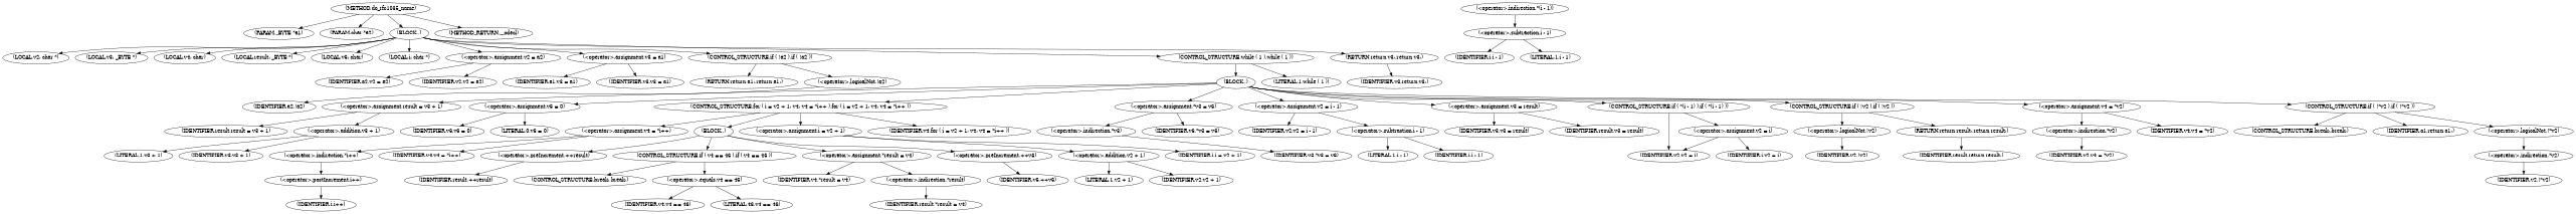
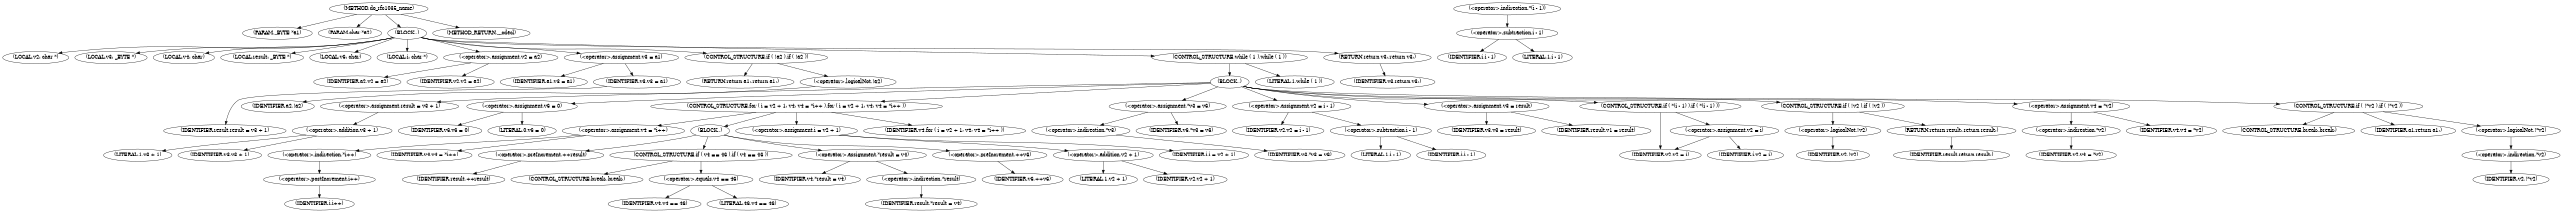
  digraph {
    n1 [label="(METHOD,do_rfc1035_name)"]
    n2 [label="(PARAM,_BYTE *a1)"]
    n3 [label="(PARAM,char *a2)"]
    n4 [label="(BLOCK,,)"]
    n5 [label="(METHOD_RETURN,__cdecl)"]
    n6 [label="(LOCAL,v2: char *)"]
    n7 [label="(LOCAL,v3: _BYTE *)"]
    n8 [label="(LOCAL,v4: char)"]
    n9 [label="(LOCAL,result: _BYTE *)"]
    n10 [label="(LOCAL,v6: char)"]
    n11 [label="(LOCAL,i: char *)"]
    n12 [label="(<operator>.assignment,v2 = a2)"]
    n13 [label="(<operator>.assignment,v3 = a1)"]
    n14 [label="(CONTROL_STRUCTURE,if ( !a2 ),if ( !a2 ))"]
    n15 [label="(CONTROL_STRUCTURE,while ( 1 ),while ( 1 ))"]
    n16 [label="(RETURN,return v3;,return v3;)"]
    n17 [label="(IDENTIFIER,v2,v2 = a2)"]
    n18 [label="(IDENTIFIER,a2,v2 = a2)"]
    n19 [label="(IDENTIFIER,v3,v3 = a1)"]
    n20 [label="(IDENTIFIER,a1,v3 = a1)"]
    n21 [label="(<operator>.logicalNot,!a2)"]
    n22 [label="(RETURN,return a1;,return a1;)"]
    n23 [label="(LITERAL,1,while ( 1 ))"]
    n24 [label="(BLOCK,,)"]
    n25 [label="(IDENTIFIER,v3,return v3;)"]
    n26 [label="(IDENTIFIER,a2,!a2)"]
    n27 [label="(IDENTIFIER,a1,return a1;)"]
    n28 [label="(<operator>.assignment,v4 = *v2)"]
    n29 [label="(CONTROL_STRUCTURE,if ( !*v2 ),if ( !*v2 ))"]
    n30 [label="(<operator>.assignment,result = v3 + 1)"]
    n31 [label="(<operator>.assignment,v6 = 0)"]
    n32 [label="(CONTROL_STRUCTURE,for ( i = v2 + 1; v4; v4 = *i++ ),for ( i = v2 + 1; v4; v4 = *i++ ))"]
    n33 [label="(<operator>.assignment,*v3 = v6)"]
    n34 [label="(<operator>.assignment,v2 = i - 1)"]
    n35 [label="(<operator>.assignment,v3 = result)"]
    n36 [label="(CONTROL_STRUCTURE,if ( *(i - 1) ),if ( *(i - 1) ))"]
    n37 [label="(CONTROL_STRUCTURE,if ( !v2 ),if ( !v2 ))"]
    n38 [label="(IDENTIFIER,v4,v4 = *v2)"]
    n39 [label="(<operator>.indirection,*v2)"]
    n40 [label="(<operator>.logicalNot,!*v2)"]
    n41 [label="(CONTROL_STRUCTURE,break;,break;)"]
    n42 [label="(IDENTIFIER,result,result = v3 + 1)"]
    n43 [label="(<operator>.addition,v3 + 1)"]
    n44 [label="(IDENTIFIER,v6,v6 = 0)"]
    n45 [label="(LITERAL,0,v6 = 0)"]
    n46 [label="(<operator>.assignment,i = v2 + 1)"]
    n47 [label="(IDENTIFIER,v4,for ( i = v2 + 1; v4; v4 = *i++ ))"]
    n48 [label="(<operator>.assignment,v4 = *i++)"]
    n49 [label="(BLOCK,,)"]
    n50 [label="(<operator>.indirection,*v3)"]
    n51 [label="(IDENTIFIER,v6,*v3 = v6)"]
    n52 [label="(IDENTIFIER,v2,v2 = i - 1)"]
    n53 [label="(<operator>.subtraction,i - 1)"]
    n54 [label="(IDENTIFIER,v3,v3 = result)"]
-   n55 [label="(IDENTIFIER,result,v3 = result)"]
+   n55 [label="(IDENTIFIER,result,v1 = result)"]
    n56 [label="(<operator>.assignment,v2 = i)"]
    n57 [label="(IDENTIFIER,v2,v2 = i)"]
    n58 [label="(<operator>.logicalNot,!v2)"]
    n59 [label="(RETURN,return result;,return result;)"]
    n60 [label="(IDENTIFIER,v2,v4 = *v2)"]
    n61 [label="(<operator>.indirection,*v2)"]
    n62 [label="(IDENTIFIER,v2,!*v2)"]
    n63 [label="(IDENTIFIER,v3,v3 + 1)"]
    n64 [label="(LITERAL,1,v3 + 1)"]
    n65 [label="(IDENTIFIER,i,i = v2 + 1)"]
    n66 [label="(<operator>.addition,v2 + 1)"]
    n67 [label="(IDENTIFIER,v4,v4 = *i++)"]
    n68 [label="(<operator>.indirection,*i++)"]
    n69 [label="(CONTROL_STRUCTURE,if ( v4 == 46 ),if ( v4 == 46 ))"]
    n70 [label="(<operator>.assignment,*result = v4)"]
    n71 [label="(<operator>.preIncrement,++v6)"]
    n72 [label="(<operator>.preIncrement,++result)"]
    n73 [label="(IDENTIFIER,v2,v2 + 1)"]
    n74 [label="(LITERAL,1,v2 + 1)"]
    n75 [label="(<operator>.postIncrement,i++)"]
    n76 [label="(IDENTIFIER,i,i++)"]
    n77 [label="(<operator>.equals,v4 == 46)"]
    n78 [label="(CONTROL_STRUCTURE,break;,break;)"]
    n79 [label="(<operator>.indirection,*result)"]
    n80 [label="(IDENTIFIER,v4,*result = v4)"]
    n81 [label="(IDENTIFIER,v6,++v6)"]
    n82 [label="(IDENTIFIER,result,++result)"]
    n83 [label="(IDENTIFIER,v4,v4 == 46)"]
    n84 [label="(LITERAL,46,v4 == 46)"]
    n85 [label="(IDENTIFIER,result,*result = v4)"]
    n86 [label="(IDENTIFIER,v3,*v3 = v6)"]
    n87 [label="(IDENTIFIER,i,i - 1)"]
    n88 [label="(LITERAL,1,i - 1)"]
    n89 [label="(<operator>.indirection,*(i - 1))"]
    n90 [label="(<operator>.subtraction,i - 1)"]
    n91 [label="(IDENTIFIER,i,v2 = i)"]
    n92 [label="(IDENTIFIER,i,i - 1)"]
    n93 [label="(LITERAL,1,i - 1)"]
    n94 [label="(IDENTIFIER,v2,!v2)"]
    n95 [label="(IDENTIFIER,result,return result;)"]
    n1 -> n2
    n1 -> n3
    n1 -> n4
    n1 -> n5
    n4 -> n6
    n4 -> n7
    n4 -> n8
    n4 -> n9
    n4 -> n10
    n4 -> n11
    n4 -> n12
    n4 -> n13
    n4 -> n14
    n4 -> n15
    n4 -> n16
    n12 -> n17
    n12 -> n18
    n13 -> n19
    n13 -> n20
    n14 -> n21
    n14 -> n22
    n15 -> n23
    n15 -> n24
    n16 -> n25
    n21 -> n26
    n24 -> n28
    n24 -> n29
    n24 -> n30
    n24 -> n31
    n24 -> n32
    n24 -> n33
    n24 -> n34
    n24 -> n35
    n24 -> n36
    n24 -> n37
    n28 -> n38
    n28 -> n39
    n29 -> n27
    n29 -> n40
    n29 -> n41
-   n30 -> n42
+   n19 -> n42
    n30 -> n43
    n31 -> n44
    n31 -> n45
    n32 -> n46
    n32 -> n47
    n32 -> n48
    n32 -> n49
    n33 -> n50
    n33 -> n51
    n34 -> n52
    n34 -> n53
    n35 -> n54
    n35 -> n55
    n36 -> n56
    n36 -> n57
    n37 -> n58
    n37 -> n59
    n39 -> n60
    n40 -> n61
    n43 -> n63
    n43 -> n64
    n46 -> n65
    n46 -> n66
    n48 -> n67
    n48 -> n68
    n49 -> n69
    n49 -> n70
    n49 -> n71
    n49 -> n72
    n50 -> n86
    n53 -> n87
    n53 -> n88
    n56 -> n57
    n56 -> n91
    n58 -> n94
    n59 -> n95
    n61 -> n62
    n66 -> n73
    n66 -> n74
    n68 -> n75
    n69 -> n77
    n69 -> n78
    n70 -> n79
    n70 -> n80
    n71 -> n81
    n72 -> n82
    n75 -> n76
    n77 -> n83
    n77 -> n84
    n79 -> n85
    n89 -> n90
    n90 -> n92
    n90 -> n93
  }
